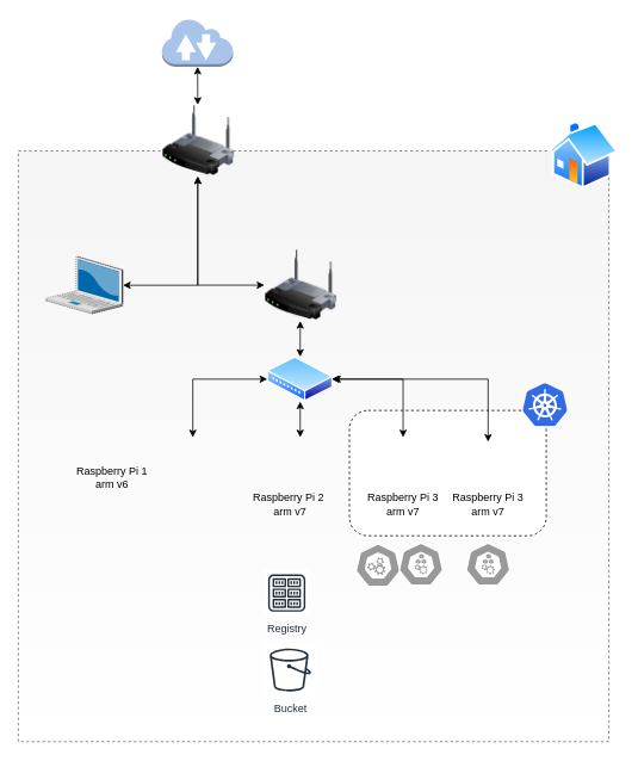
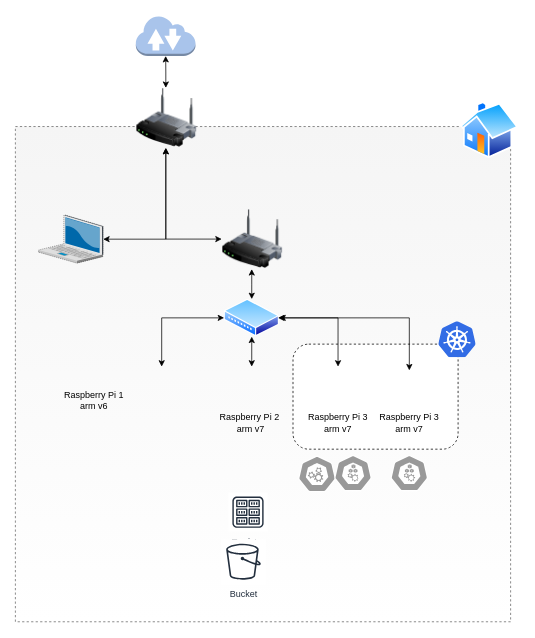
  <mxCell id="0" />
  <mxCell id="1" parent="0" />
  <mxCell id="2" value="" style="whiteSpace=wrap;html=1;aspect=fixed;dashed=1;fontSize=12;fillColor=#f5f5f5;fontColor=#333333;strokeColor=#666666;gradientColor=#ffffff;gradientDirection=south;" vertex="1" parent="1"><mxGeometry x="20" y="168" width="660" height="660" as="geometry" /></mxCell>
  <mxCell id="3" value="" style="rounded=1;whiteSpace=wrap;html=1;fontSize=12;dashed=1;" vertex="1" parent="1"><mxGeometry x="390" y="458" width="220" height="140" as="geometry" /></mxCell>
  <mxCell id="4" style="edgeStyle=orthogonalEdgeStyle;rounded=0;orthogonalLoop=1;jettySize=auto;html=1;fontSize=12;startArrow=classic;startFill=1;" edge="1" parent="1" source="5" target="7"><mxGeometry relative="1" as="geometry" /></mxCell>
  <mxCell id="5" value="" style="aspect=fixed;perimeter=ellipsePerimeter;html=1;align=center;shadow=0;dashed=0;spacingTop=3;image;image=img/lib/active_directory/wiring_hub.svg;" vertex="1" parent="1"><mxGeometry x="298.23" y="398" width="73.53" height="50" as="geometry" /></mxCell>
  <mxCell id="6" style="edgeStyle=orthogonalEdgeStyle;rounded=0;orthogonalLoop=1;jettySize=auto;html=1;entryX=0.5;entryY=1;entryDx=0;entryDy=0;fontSize=12;startArrow=classic;startFill=1;" edge="1" parent="1" source="7" target="28"><mxGeometry relative="1" as="geometry" /></mxCell>
  <mxCell id="7" value="" style="image;html=1;image=img/lib/clip_art/networking/Wireless_Router_128x128.png;flipH=1;" vertex="1" parent="1"><mxGeometry x="295" y="278" width="80" height="80" as="geometry" /></mxCell>
  <mxCell id="8" style="edgeStyle=orthogonalEdgeStyle;rounded=0;orthogonalLoop=1;jettySize=auto;html=1;entryX=0;entryY=0.5;entryDx=0;entryDy=0;fontSize=12;startArrow=classic;startFill=1;" edge="1" parent="1" source="9" target="5"><mxGeometry relative="1" as="geometry"><Array as="points"><mxPoint x="215" y="423" /></Array></mxGeometry></mxCell>
  <mxCell id="9" value="" style="shape=image;html=1;verticalAlign=top;verticalLabelPosition=bottom;labelBackgroundColor=#ffffff;imageAspect=0;aspect=fixed;image=https://cdn0.iconfinder.com/data/icons/font-awesome-brands-vol-2/512/raspberry-pi-128.png" vertex="1" parent="1"><mxGeometry x="190" y="488" width="50" height="50" as="geometry" /></mxCell>
  <mxCell id="10" style="edgeStyle=orthogonalEdgeStyle;rounded=0;orthogonalLoop=1;jettySize=auto;html=1;entryX=0.5;entryY=1;entryDx=0;entryDy=0;fontSize=12;startArrow=classic;startFill=1;" edge="1" parent="1" source="11" target="5"><mxGeometry relative="1" as="geometry"><Array as="points"><mxPoint x="335" y="478" /><mxPoint x="335" y="478" /></Array></mxGeometry></mxCell>
  <mxCell id="11" value="" style="shape=image;html=1;verticalAlign=top;verticalLabelPosition=bottom;labelBackgroundColor=#ffffff;imageAspect=0;aspect=fixed;image=https://cdn0.iconfinder.com/data/icons/font-awesome-brands-vol-2/512/raspberry-pi-128.png" vertex="1" parent="1"><mxGeometry x="299" y="488" width="50" height="50" as="geometry" /></mxCell>
  <mxCell id="12" value="Raspberry Pi 1&lt;br&gt;arm v6" style="text;html=1;strokeColor=none;fillColor=none;align=center;verticalAlign=middle;whiteSpace=wrap;rounded=0;fontSize=12;" vertex="1" parent="1"><mxGeometry x="80" y="518" width="90" height="30" as="geometry" /></mxCell>
- <mxCell id="13" value="Raspberry Pi 2&amp;nbsp;&lt;br&gt;arm v7" style="text;html=1;strokeColor=none;fillColor=none;align=center;verticalAlign=middle;whiteSpace=wrap;rounded=0;fontSize=12;" vertex="1" parent="1"><mxGeometry x="279" y="548" width="90" height="30" as="geometry" /></mxCell>
+ <mxCell id="13" value="Raspberry Pi 2&amp;nbsp;&lt;br&gt;arm v7" style="text;html=1;strokeColor=none;fillColor=none;align=center;verticalAlign=middle;whiteSpace=wrap;rounded=0;fontSize=12;" vertex="1" parent="1"><mxGeometry x="289" y="548" width="90" height="30" as="geometry" /></mxCell>
  <mxCell id="14" style="edgeStyle=orthogonalEdgeStyle;rounded=0;orthogonalLoop=1;jettySize=auto;html=1;fontSize=12;startArrow=classic;startFill=1;" edge="1" parent="1" source="15" target="5"><mxGeometry relative="1" as="geometry"><Array as="points"><mxPoint x="450" y="423" /></Array></mxGeometry></mxCell>
  <mxCell id="15" value="" style="shape=image;html=1;verticalAlign=top;verticalLabelPosition=bottom;labelBackgroundColor=#ffffff;imageAspect=0;aspect=fixed;image=https://cdn0.iconfinder.com/data/icons/font-awesome-brands-vol-2/512/raspberry-pi-128.png" vertex="1" parent="1"><mxGeometry x="425" y="488" width="50" height="50" as="geometry" /></mxCell>
  <mxCell id="16" value="Raspberry Pi 3&lt;br&gt;arm v7" style="text;html=1;strokeColor=none;fillColor=none;align=center;verticalAlign=middle;whiteSpace=wrap;rounded=0;fontSize=12;" vertex="1" parent="1"><mxGeometry x="405" y="548" width="90" height="30" as="geometry" /></mxCell>
  <mxCell id="17" style="edgeStyle=orthogonalEdgeStyle;rounded=0;orthogonalLoop=1;jettySize=auto;html=1;fontSize=12;startArrow=classic;startFill=1;" edge="1" parent="1"><mxGeometry relative="1" as="geometry"><mxPoint x="370" y="423" as="targetPoint" /><mxPoint x="545" y="493" as="sourcePoint" /><Array as="points"><mxPoint x="545" y="423" /></Array></mxGeometry></mxCell>
  <mxCell id="18" value="" style="shape=image;html=1;verticalAlign=top;verticalLabelPosition=bottom;labelBackgroundColor=#ffffff;imageAspect=0;aspect=fixed;image=https://cdn0.iconfinder.com/data/icons/font-awesome-brands-vol-2/512/raspberry-pi-128.png" vertex="1" parent="1"><mxGeometry x="520" y="488" width="50" height="50" as="geometry" /></mxCell>
  <mxCell id="19" value="Raspberry Pi 3&lt;br&gt;arm v7" style="text;html=1;strokeColor=none;fillColor=none;align=center;verticalAlign=middle;whiteSpace=wrap;rounded=0;fontSize=12;" vertex="1" parent="1"><mxGeometry x="500" y="548" width="90" height="30" as="geometry" /></mxCell>
  <mxCell id="20" value="" style="sketch=0;aspect=fixed;html=1;points=[];align=center;image;fontSize=12;image=img/lib/mscae/Kubernetes.svg;dashed=1;" vertex="1" parent="1"><mxGeometry x="584" y="428" width="50" height="48" as="geometry" /></mxCell>
  <mxCell id="21" value="" style="shape=image;html=1;verticalAlign=top;verticalLabelPosition=bottom;labelBackgroundColor=#ffffff;imageAspect=0;aspect=fixed;image=https://cdn0.iconfinder.com/data/icons/social-media-2104/24/social_media_social_media_logo_docker-128.png;dashed=1;fontSize=12;" vertex="1" parent="1"><mxGeometry x="191" y="588" width="48" height="48" as="geometry" /></mxCell>
  <mxCell id="22" value="" style="shape=image;html=1;verticalAlign=top;verticalLabelPosition=bottom;labelBackgroundColor=#ffffff;imageAspect=0;aspect=fixed;image=https://cdn0.iconfinder.com/data/icons/social-media-2104/24/social_media_social_media_logo_docker-128.png;dashed=1;fontSize=12;" vertex="1" parent="1"><mxGeometry x="300" y="588" width="48" height="48" as="geometry" /></mxCell>
  <mxCell id="23" value="" style="sketch=0;html=1;dashed=0;whitespace=wrap;fillColor=#999999;strokeColor=#ffffff;points=[[0.005,0.63,0],[0.1,0.2,0],[0.9,0.2,0],[0.5,0,0],[0.995,0.63,0],[0.72,0.99,0],[0.5,1,0],[0.28,0.99,0]];shape=mxgraph.kubernetes.icon;prIcon=master;fontSize=12;" vertex="1" parent="1"><mxGeometry x="397" y="606" width="50" height="50" as="geometry" /></mxCell>
  <mxCell id="24" value="" style="sketch=0;html=1;dashed=0;whitespace=wrap;fillColor=#999999;strokeColor=#ffffff;points=[[0.005,0.63,0],[0.1,0.2,0],[0.9,0.2,0],[0.5,0,0],[0.995,0.63,0],[0.72,0.99,0],[0.5,1,0],[0.28,0.99,0]];shape=mxgraph.kubernetes.icon;prIcon=node;fontSize=12;" vertex="1" parent="1"><mxGeometry x="520" y="606" width="50" height="48" as="geometry" /></mxCell>
  <mxCell id="25" value="" style="sketch=0;html=1;dashed=0;whitespace=wrap;fillColor=#999999;strokeColor=#ffffff;points=[[0.005,0.63,0],[0.1,0.2,0],[0.9,0.2,0],[0.5,0,0],[0.995,0.63,0],[0.72,0.99,0],[0.5,1,0],[0.28,0.99,0]];shape=mxgraph.kubernetes.icon;prIcon=node;fontSize=12;" vertex="1" parent="1"><mxGeometry x="445" y="606" width="50" height="48" as="geometry" /></mxCell>
- <mxCell id="26" value="Registry" style="sketch=0;outlineConnect=0;fontColor=#232F3E;gradientColor=none;strokeColor=#232F3E;fillColor=#ffffff;dashed=0;verticalLabelPosition=bottom;verticalAlign=top;align=center;html=1;fontSize=12;fontStyle=0;aspect=fixed;shape=mxgraph.aws4.resourceIcon;resIcon=mxgraph.aws4.registry;" vertex="1" parent="1"><mxGeometry x="294" y="636" width="52" height="52" as="geometry" /></mxCell>
+ <mxCell id="26" value="Registry" style="sketch=0;outlineConnect=0;fontColor=#232F3E;gradientColor=none;strokeColor=#232F3E;fillColor=#ffffff;dashed=0;verticalLabelPosition=bottom;verticalAlign=top;align=center;html=1;fontSize=12;fontStyle=0;aspect=fixed;shape=mxgraph.aws4.resourceIcon;resIcon=mxgraph.aws4.registry;" vertex="1" parent="1"><mxGeometry x="304" y="656" width="52" height="52" as="geometry" /></mxCell>
  <mxCell id="27" style="edgeStyle=orthogonalEdgeStyle;rounded=0;orthogonalLoop=1;jettySize=auto;html=1;fontSize=12;startArrow=classic;startFill=1;" edge="1" parent="1" source="28" target="29"><mxGeometry relative="1" as="geometry" /></mxCell>
  <mxCell id="28" value="" style="image;html=1;image=img/lib/clip_art/networking/Wireless_Router_128x128.png;flipH=1;" vertex="1" parent="1"><mxGeometry x="180.5" y="116.5" width="80" height="80" as="geometry" /></mxCell>
  <mxCell id="29" value="" style="outlineConnect=0;dashed=0;verticalLabelPosition=bottom;verticalAlign=top;align=center;html=1;shape=mxgraph.aws3.internet_2;fillColor=#A9C4EB;gradientColor=none;fontSize=12;" vertex="1" parent="1"><mxGeometry x="180.5" y="20" width="79.5" height="54" as="geometry" /></mxCell>
  <mxCell id="30" value="" style="aspect=fixed;perimeter=ellipsePerimeter;html=1;align=center;shadow=0;dashed=0;spacingTop=3;image;image=img/lib/active_directory/home.svg;fontSize=12;fillColor=#A9C4EB;" vertex="1" parent="1"><mxGeometry x="613" y="134.84" width="78" height="75.66" as="geometry" /></mxCell>
  <mxCell id="31" style="edgeStyle=orthogonalEdgeStyle;rounded=0;orthogonalLoop=1;jettySize=auto;html=1;fontSize=12;startArrow=classic;startFill=1;" edge="1" parent="1" source="32" target="28"><mxGeometry relative="1" as="geometry" /></mxCell>
  <mxCell id="32" value="" style="verticalLabelPosition=bottom;sketch=0;aspect=fixed;html=1;verticalAlign=top;strokeColor=none;align=center;outlineConnect=0;shape=mxgraph.citrix.laptop_2;dashed=1;fontSize=12;fillColor=#A9C4EB;" vertex="1" parent="1"><mxGeometry x="51" y="286" width="86" height="64.13" as="geometry" /></mxCell>
  <mxCell id="33" value="Bucket" style="sketch=0;outlineConnect=0;fontColor=#232F3E;gradientColor=none;strokeColor=#232F3E;fillColor=#ffffff;dashed=0;verticalLabelPosition=bottom;verticalAlign=top;align=center;html=1;fontSize=12;fontStyle=0;aspect=fixed;shape=mxgraph.aws4.resourceIcon;resIcon=mxgraph.aws4.bucket;" vertex="1" parent="1"><mxGeometry x="294" y="718" width="60" height="60" as="geometry" /></mxCell>
